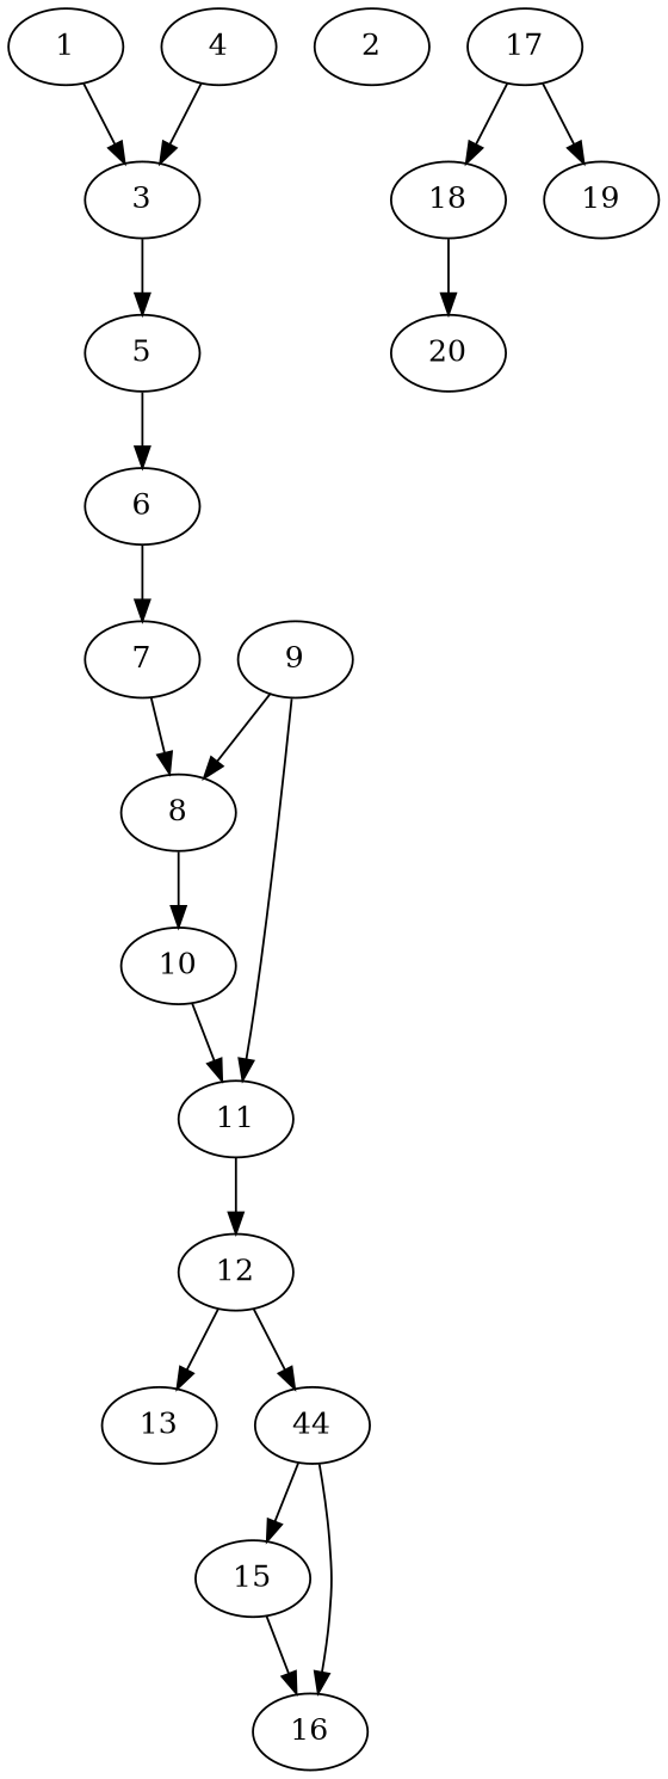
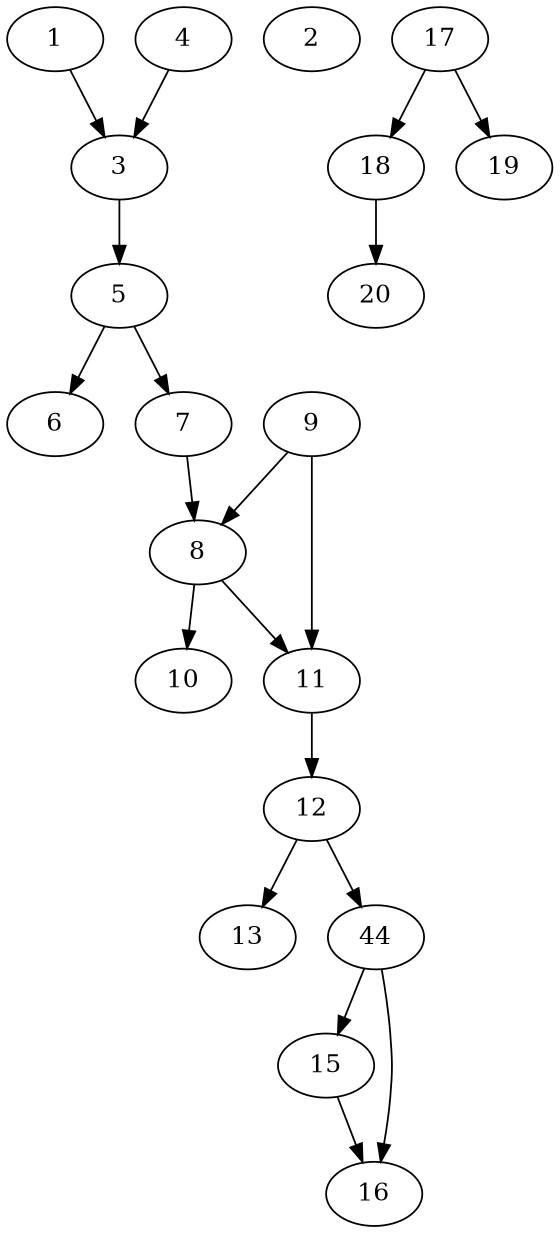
  digraph {
    node [alpha=0.11]
    1 [expect_size=9008128]
    3 [alpha=0.05 expect_size=12746752]
    5 [alpha=0.14 expect_size=18754560]
    4 [alpha=0.06 expect_size=19505152]
    6 [alpha=0.07 expect_size=32350208]
    2 [alpha=0.17 expect_size=15032320]
    7 [alpha=0.12 expect_size=44152832]
    8 [alpha=0.05 expect_size=50339840]
    10 [expect_size=41549824]
    9 [alpha=0.19 expect_size=16524288]
    11 [alpha=0.09 expect_size=27153408]
    12 [alpha=0.15 expect_size=52020224]
    13 [alpha=0.08 expect_size=45820928]
    n14 [alpha=0.16 expect_size=11154432 label=44]
    15 [expect_size=24223744]
    16 [alpha=0.13 expect_size=9654272]
    17 [alpha=0.10 expect_size=26544128]
    18 [expect_size=7942144]
    19 [alpha=0.18 expect_size=18750464]
    20 [alpha=0.10 expect_size=17169408]
    1 -> 3
    3 -> 5
    5 -> 6
    4 -> 3
-   6 -> 7
+   5 -> 7
    7 -> 8
    8 -> 10
-   10 -> 11
+   8 -> 11
    9 -> 8
    9 -> 11
    11 -> 12
    12 -> 13
    12 -> n14
    n14 -> 15
    n14 -> 16
    15 -> 16
    17 -> 18
    17 -> 19
    18 -> 20
  }
